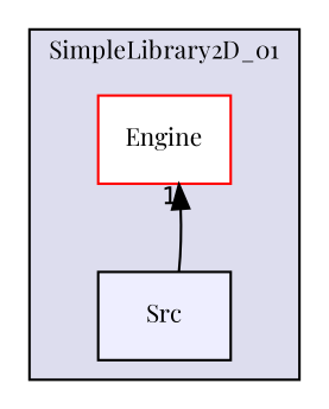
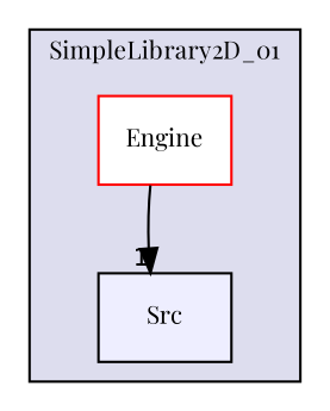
  digraph {
    compound=true
    fontname="Playfair Display"
    node [fontname="Playfair Display" fontsize=10 shape=box style=filled]
    n1 [color=red fillcolor=white label=Engine]
    n2 [fillcolor="#eeeeff" label=Src pencolor=black]
    subgraph cluster_1 {
      bgcolor="#ddddee"
      fontsize=10
      label=SimpleLibrary2D_01
      pencolor=black
      n1
      n2
    }
-   n2 -> n1 [headlabel=1 labeldistance=1.5 labelfontname=Helvetica labelfontsize=10 fontname="Playfair Display"]
+   n1 -> n2 [headlabel=1 labeldistance=1.5 labelfontname=Helvetica labelfontsize=10 fontname="Playfair Display"]
  }
